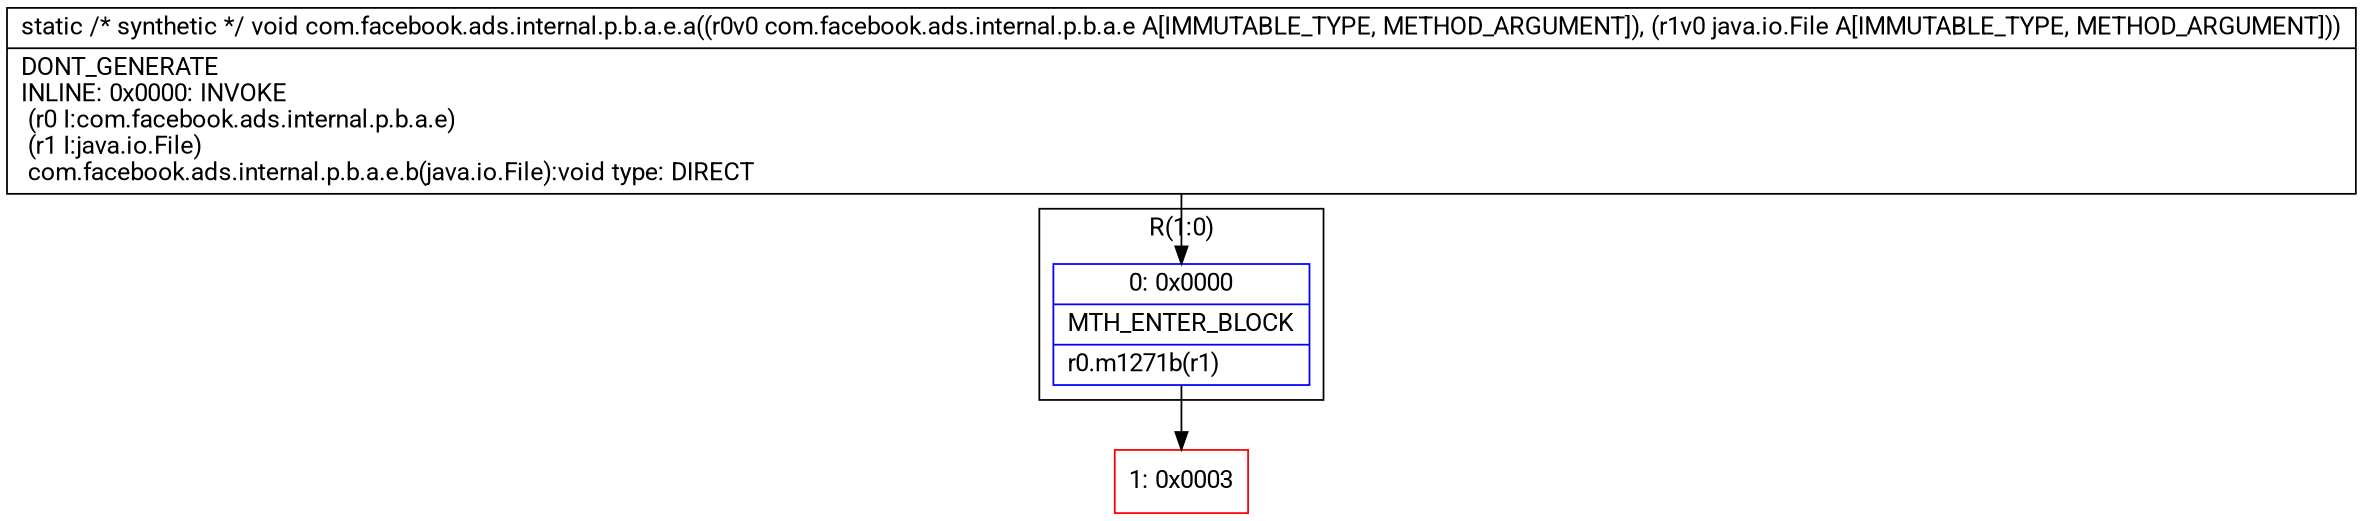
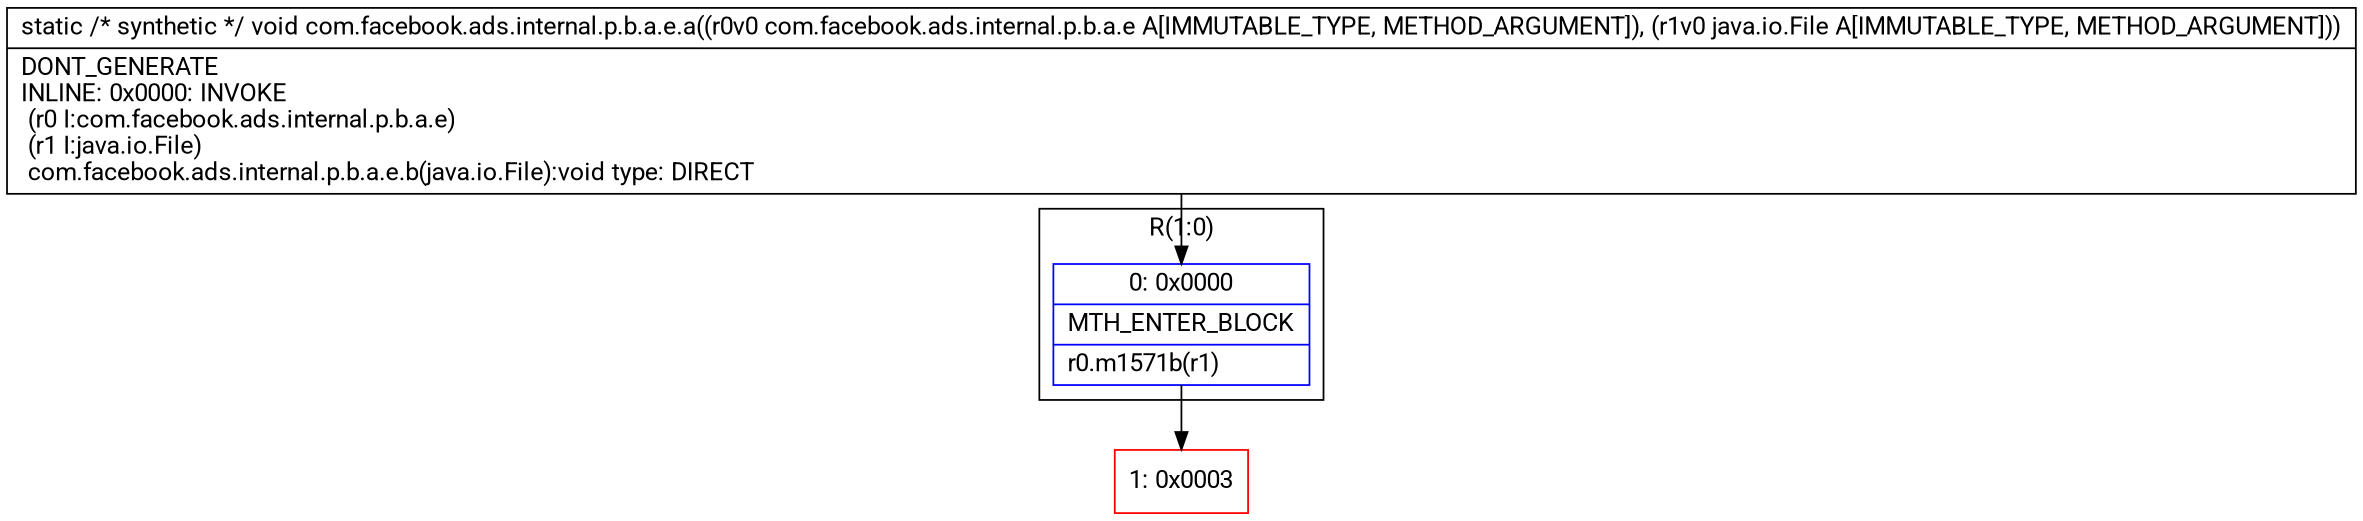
  digraph {
    fontname=Roboto
    node [shape=record fontname=Roboto]
    edge [fontname=Roboto]
-   n1 [color=blue label="{0\:\ 0x0000|MTH_ENTER_BLOCK\l|r0.m1271b(r1)\l}"]
+   n1 [color=blue label="{0\:\ 0x0000|MTH_ENTER_BLOCK\l|r0.m1571b(r1)\l}"]
    n2 [color=red label="{1\:\ 0x0003}"]
    n3 [label="{static \/* synthetic *\/ void com.facebook.ads.internal.p.b.a.e.a((r0v0 com.facebook.ads.internal.p.b.a.e A[IMMUTABLE_TYPE, METHOD_ARGUMENT]), (r1v0 java.io.File A[IMMUTABLE_TYPE, METHOD_ARGUMENT]))  | DONT_GENERATE\lINLINE: 0x0000: INVOKE  \l  (r0 I:com.facebook.ads.internal.p.b.a.e)\l  (r1 I:java.io.File)\l com.facebook.ads.internal.p.b.a.e.b(java.io.File):void type: DIRECT\l}"]
    subgraph cluster_1 {
      label="R(1:0)"
      n1
    }
    n1 -> n2
    n3 -> n1
  }
